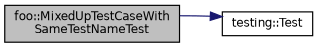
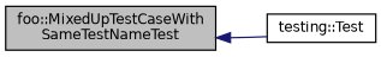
  digraph {
    rankdir=LR
    node [color=black fontname=Helvetica fontsize=10 shape=record style=filled]
    n1 [fillcolor=grey75 fontcolor=black height=0.2 label="foo::MixedUpTestCaseWith\lSameTestNameTest" width=0.4]
    n2 [fillcolor=white height=0.2 label="testing::Test" width=0.4]
-   n2 -> n1 [color=midnightblue dir=back fontname=Helvetica fontsize=10 labelfontname=Helvetica labelfontsize=10 style=solid]
+   n1 -> n2 [color=midnightblue dir=back fontname=Helvetica fontsize=10 labelfontname=Helvetica labelfontsize=10 style=solid]
  }
